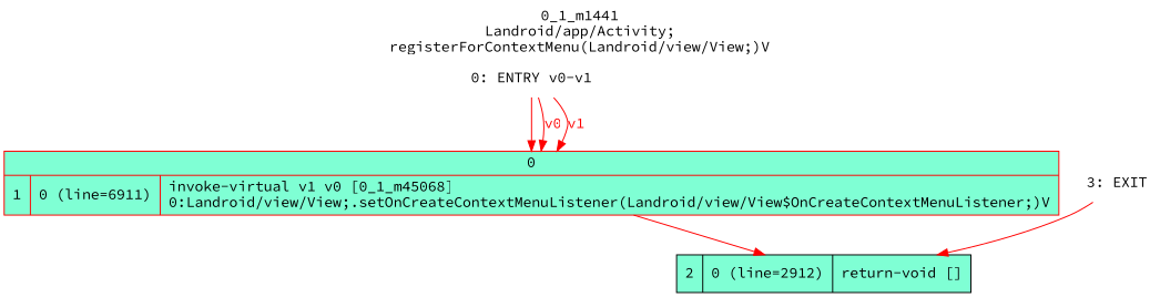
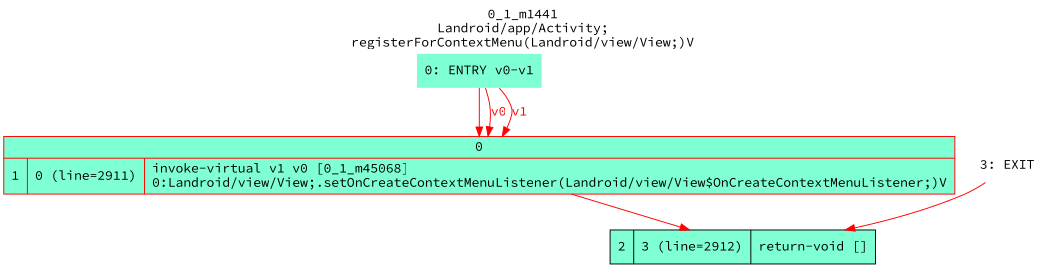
  digraph {
    fontname="Source Code Pro"
    label="0_1_m1441\nLandroid/app/Activity;\nregisterForContextMenu(Landroid/view/View;)V"
    labelloc=t
    rankdir=UD
    node [fillcolor=white fontname="Source Code Pro" shape=plaintext style=filled]
    edge [color=red fontcolor=blue fontname="Source Code Pro" weight=100]
-   n1 [label="0: ENTRY v0-v1"]
-   n2 [color=red fillcolor=aquamarine label="{0|{1|0 (line=6911)|invoke-virtual v1 v0 [0_1_m45068]\l0:Landroid/view/View;.setOnCreateContextMenuListener(Landroid/view/View$OnCreateContextMenuListener;)V\l}}" shape=record]
-   n3 [fillcolor=aquamarine label="2|0 (line=2912)|return-void []\l" shape=record]
+   n1 [fillcolor=aquamarine label="0: ENTRY v0-v1"]
+   n2 [color=red fillcolor=aquamarine label="{0|{1|0 (line=2911)|invoke-virtual v1 v0 [0_1_m45068]\l0:Landroid/view/View;.setOnCreateContextMenuListener(Landroid/view/View$OnCreateContextMenuListener;)V\l}}" shape=record]
+   n3 [fillcolor=aquamarine label="2|3 (line=2912)|return-void []\l" shape=record]
    n4 [label="3: EXIT"]
    n1 -> n2
    n1 -> n2 [fontcolor=red label=v0 weight=""]
    n1 -> n2 [fontcolor=red label=v1 weight=""]
    n2 -> n3
    n4 -> n3
  }
